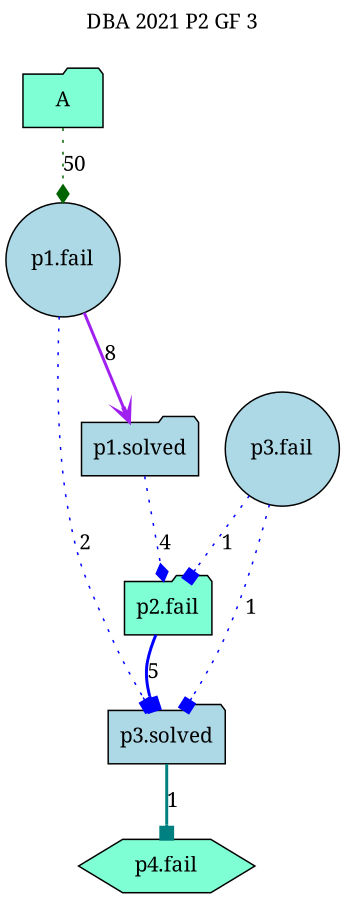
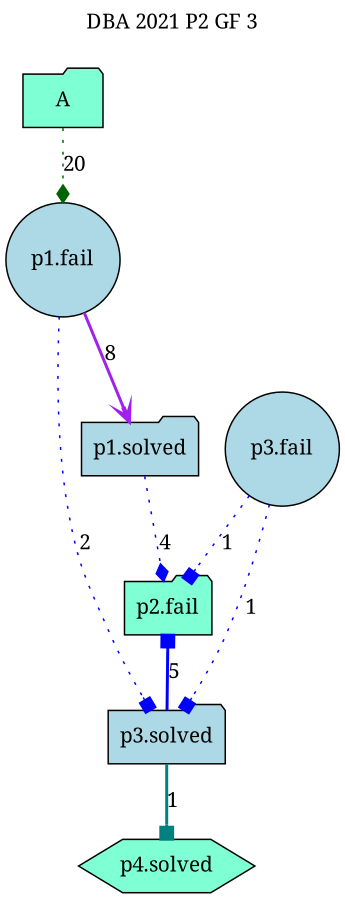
  digraph {
    fontname="Noto Serif"
    label=" DBA 2021 P2 GF 3 "
    labelloc=tl
    rankdir=TB
    node [fillcolor=lightblue fontname="Noto Serif" shape=folder style=filled]
    edge [arrowhead=box color=blue fontname="Noto Serif" style=dotted]
    n1 [fillcolor=aquamarine label=A]
    n2 [label="p1.fail" shape=circle]
    n3 [label="p1.solved"]
    n4 [label="p3.solved"]
    n5 [fillcolor=aquamarine label="p2.fail"]
    n6 [label="p3.fail" shape=circle]
-   n7 [fillcolor=aquamarine label="p4.fail" shape=hexagon]
-   n1 -> n2 [arrowhead=diamond color=darkgreen label=50]
+   n7 [fillcolor=aquamarine label="p4.solved" shape=hexagon]
+   n1 -> n2 [arrowhead=diamond color=darkgreen label=20]
    n2 -> n3 [arrowhead=vee color=purple label=8 style=bold]
    n2 -> n4 [label=2]
    n3 -> n5 [arrowhead=diamond label=4]
    n4 -> n7 [color=teal label=1 style=bold]
-   n5 -> n4 [label=5 style=bold]
+   n4 -> n5 [label=5 style=bold]
    n6 -> n4 [label=1]
    n6 -> n5 [label=1]
  }
